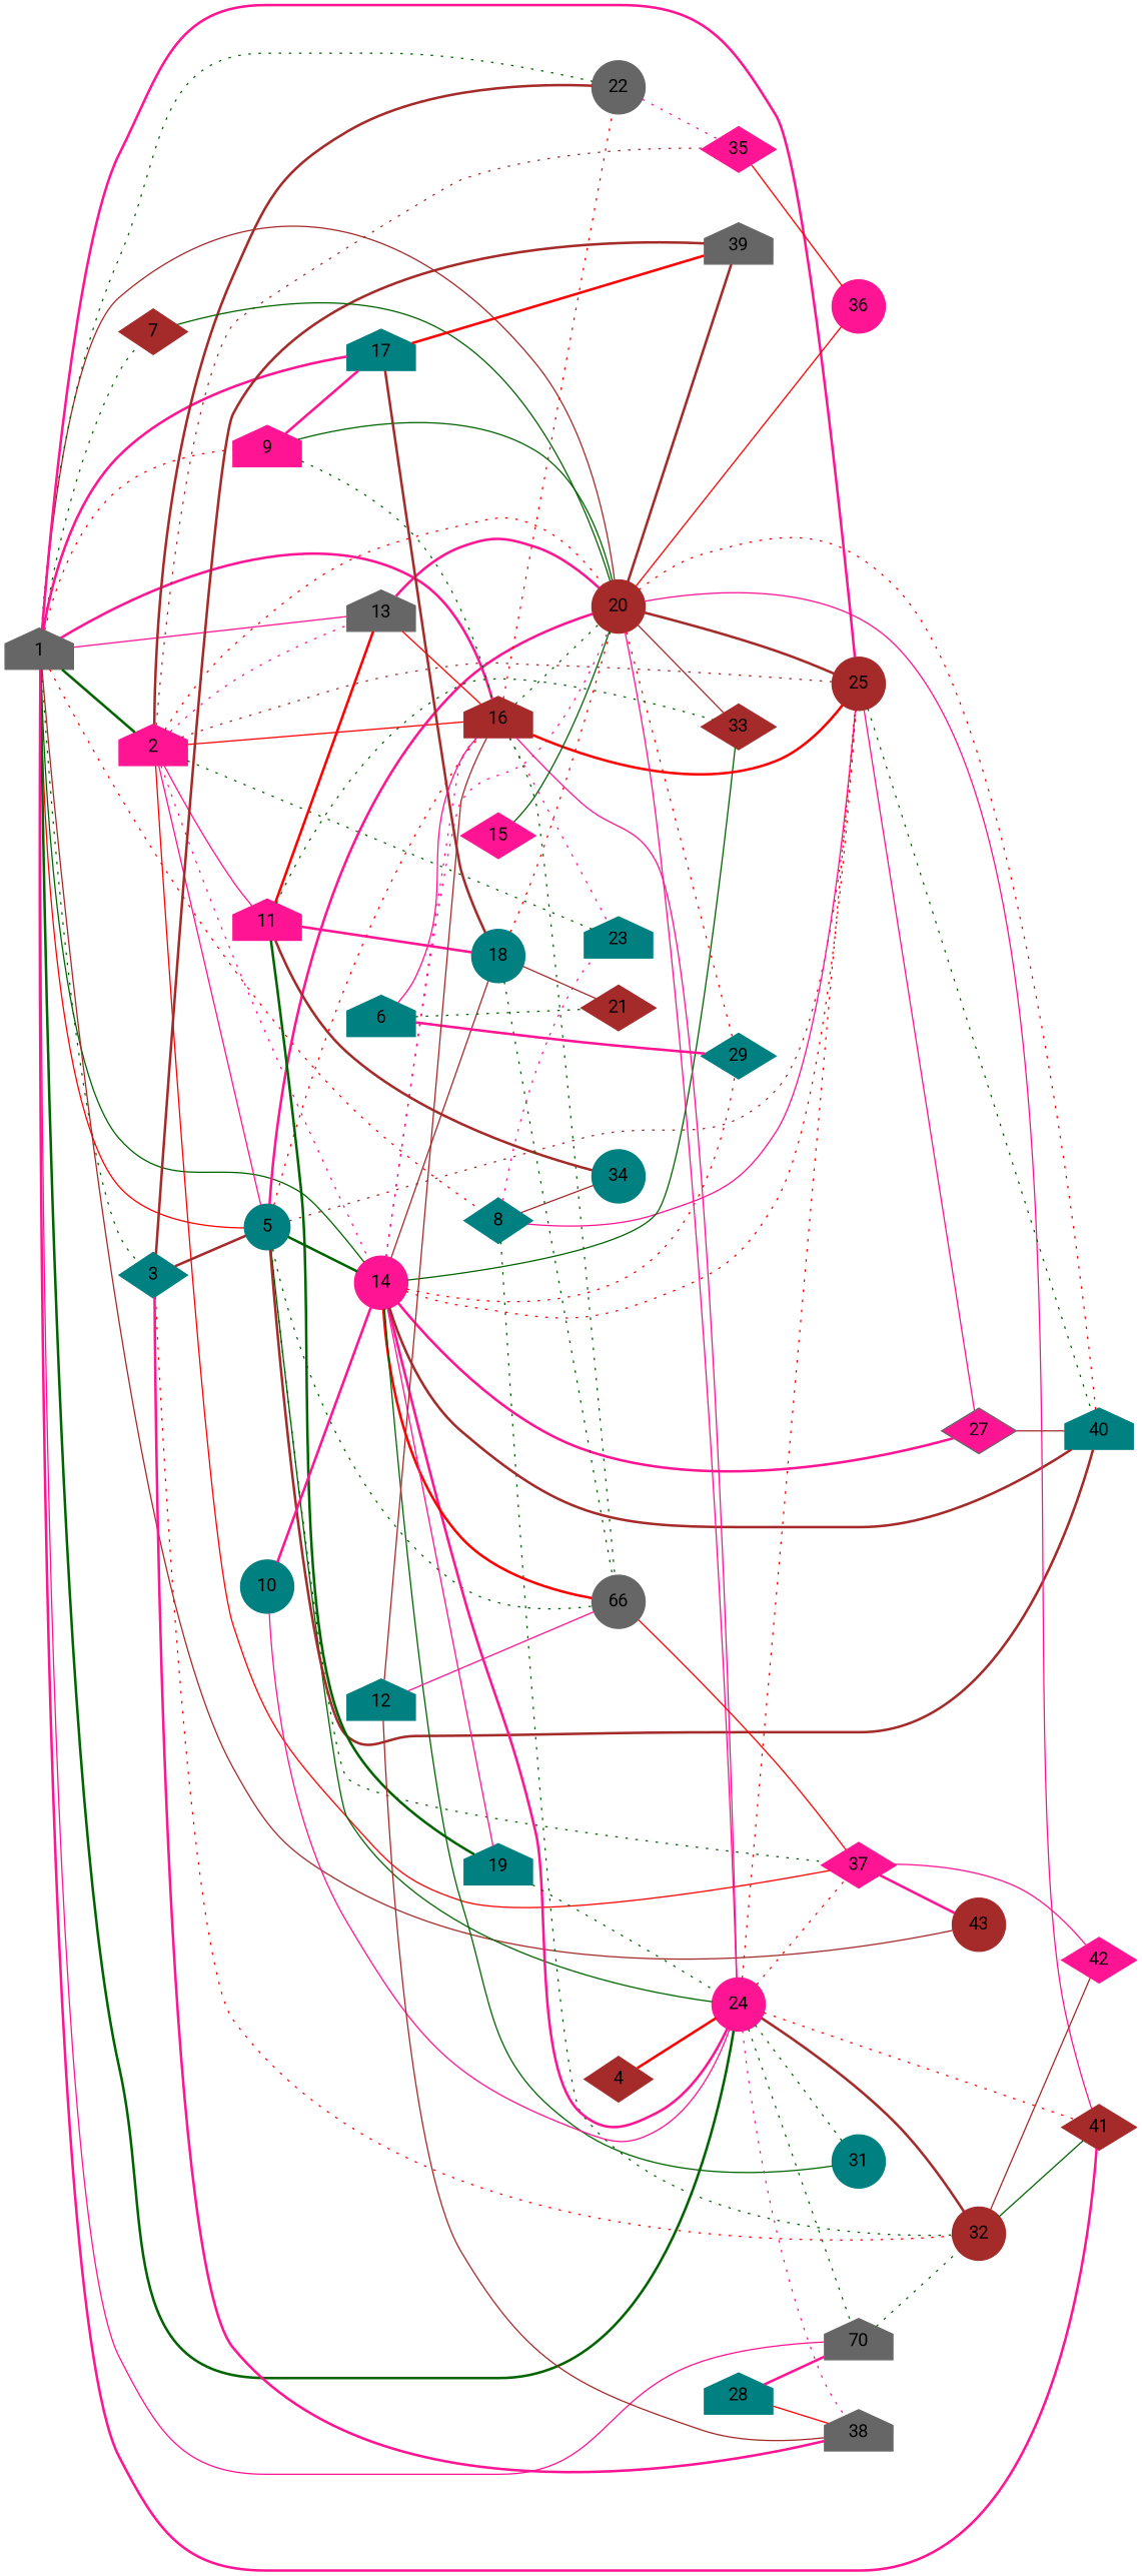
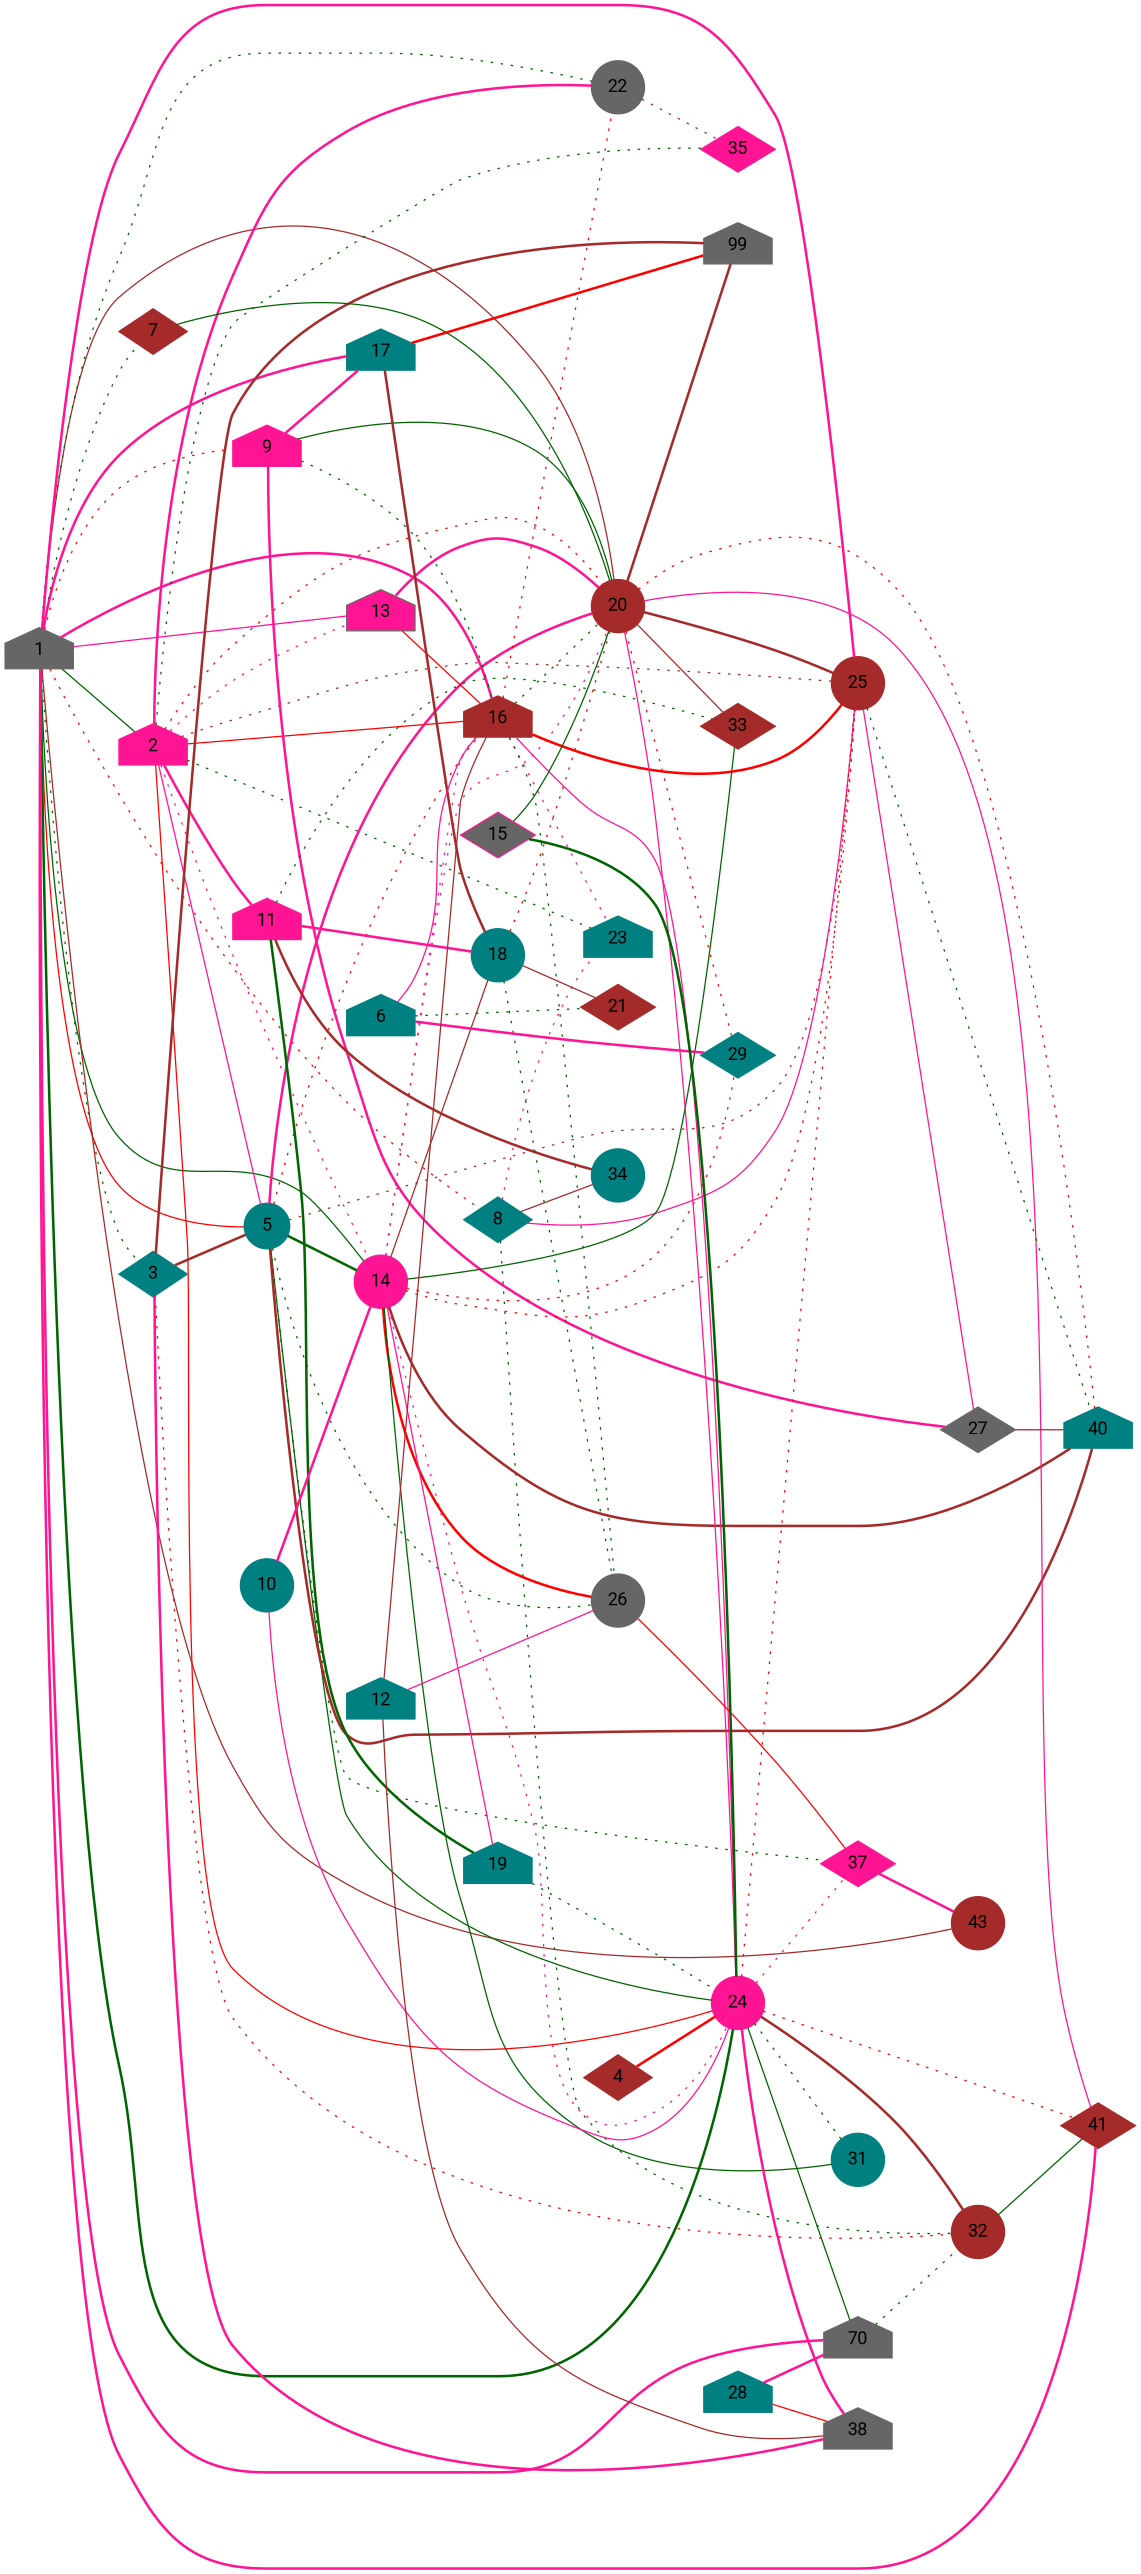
  graph {
    fontname=Roboto
    rankdir=LR
    node [color=teal fontname=Roboto shape=house style=filled]
    edge [color=deeppink fontname=Roboto style=dotted weight=1.0]
    1 [color=gray40]
    2 [color=deeppink]
    3 [shape=diamond]
    5 [shape=circle]
    7 [color=brown shape=diamond]
    8 [shape=diamond]
    9 [color=deeppink]
-   13 [color=gray40]
+   13 [color=gray40 fillcolor=deeppink]
    14 [color=deeppink shape=circle]
    16 [color=brown]
    17
    20 [color=brown shape=circle]
    22 [color=gray40 shape=circle]
    24 [color=deeppink shape=circle]
    25 [color=brown shape=circle]
    n16 [color=gray40 label=70]
    41 [color=brown shape=diamond]
    43 [color=brown shape=circle]
    11 [color=deeppink]
    23
    35 [color=deeppink shape=diamond]
    32 [color=brown shape=circle]
    38 [color=gray40]
-   39 [color=gray40]
-   26 [color=gray40 shape=circle label=66]
+   39 [color=gray40 label=99]
+   26 [color=gray40 shape=circle]
    37 [color=deeppink shape=diamond]
    40
    34 [shape=circle]
    29 [shape=diamond]
    18 [shape=circle]
    19
    33 [color=brown shape=diamond]
-   27 [color=gray40 shape=diamond fillcolor=deeppink]
+   27 [color=gray40 shape=diamond]
    31 [shape=circle]
-   36 [color=deeppink shape=circle]
-   42 [color=deeppink shape=diamond]
    4 [color=brown shape=diamond]
    6
    21 [color=brown shape=diamond]
    10 [shape=circle]
    12
-   15 [color=deeppink shape=diamond]
+   15 [color=deeppink shape=diamond fillcolor=gray40]
    28
-   1 -- 2 [color=darkgreen style=bold weight=2.0]
+   1 -- 2 [color=darkgreen style=solid weight=2.0]
    1 -- 3 [color=darkgreen]
    1 -- 5 [color=red style=solid weight=2.0]
    1 -- 7 [color=darkgreen weight=2.0]
    1 -- 8 [color=red]
    1 -- 9 [color=red]
    1 -- 13 [style=solid]
    1 -- 14 [color=darkgreen style=solid weight=2.0]
    1 -- 16 [style=bold weight=2.0]
    1 -- 17 [style=bold]
    1 -- 20 [color=brown style=solid weight=4.0]
    1 -- 22 [color=darkgreen]
    1 -- 24 [color=darkgreen style=bold weight=2.0]
    1 -- 25 [style=bold weight=2.0]
-   1 -- n16 [style=solid]
+   1 -- n16 [style=bold]
    1 -- 41 [style=bold]
    1 -- 43 [color=brown style=solid weight=2.0]
    2 -- 5 [style=solid weight=2.0]
    2 -- 13
    2 -- 14
    2 -- 16 [color=red style=solid weight=3.0]
    2 -- 20 [color=red weight=3.0]
-   2 -- 22 [color=brown style=bold]
-   2 -- 37 [color=red style=solid]
+   2 -- 22 [style=bold]
+   2 -- 24 [color=red style=solid]
    2 -- 25 [color=brown]
-   2 -- 11 [style=solid]
+   2 -- 11 [style=bold]
    2 -- 23 [color=darkgreen]
-   2 -- 35 [color=brown]
+   2 -- 35 [color=darkgreen]
    3 -- 5 [color=brown style=bold]
    3 -- 32 [color=red]
    3 -- 38 [style=bold]
    3 -- 39 [color=brown style=bold]
    5 -- 14 [color=darkgreen style=bold weight=2.0]
    5 -- 16 [color=red weight=2.0]
    5 -- 20 [style=bold weight=2.0]
    5 -- 24 [color=darkgreen style=solid]
    5 -- 25 [color=brown]
    5 -- 26 [color=darkgreen]
    5 -- 37 [color=darkgreen]
    5 -- 40 [color=brown style=bold]
    7 -- 20 [color=darkgreen style=solid]
    8 -- 25 [style=solid]
    8 -- 23
    8 -- 32 [color=darkgreen]
    8 -- 34 [color=brown style=solid]
    9 -- 16 [color=darkgreen]
    9 -- 17 [style=bold]
    9 -- 20 [color=darkgreen style=solid]
    13 -- 16 [color=red style=solid]
    13 -- 20 [style=bold]
    14 -- 16
    14 -- 20 [weight=2.0]
-   14 -- 24 [style=bold]
+   14 -- 24
    14 -- 25 [color=red]
    14 -- 26 [color=red style=bold]
    14 -- 40 [color=brown style=bold]
    14 -- 29 [color=red]
    14 -- 18 [color=brown style=solid]
    14 -- 19 [style=solid]
    14 -- 33 [color=darkgreen style=solid weight=2.0]
-   14 -- 27 [style=bold]
+   9 -- 27 [style=bold]
    14 -- 31 [color=darkgreen style=solid]
    16 -- 20 [color=darkgreen weight=2.0]
    16 -- 22 [color=red]
    16 -- 24 [style=solid]
    16 -- 25 [color=red style=bold]
    16 -- 23
    16 -- 26 [color=darkgreen]
    17 -- 39 [color=red style=bold]
    17 -- 18 [color=brown style=bold]
    20 -- 24 [style=solid weight=4.0]
    20 -- 25 [color=brown style=bold weight=3.0]
    20 -- 41 [style=solid]
    20 -- 39 [color=brown style=bold]
    20 -- 40 [color=red]
    20 -- 29 [color=red]
    20 -- 33 [color=brown style=solid]
-   20 -- 36 [color=red style=solid]
-   22 -- 35
+   22 -- 35 [color=brown]
    24 -- 25 [color=red weight=2.0]
-   24 -- n16 [color=darkgreen]
+   24 -- n16 [color=darkgreen style=solid]
    24 -- 41 [color=red]
    24 -- 32 [color=brown style=bold]
-   24 -- 38
-   24 -- 37 [color=red]
+   24 -- 38 [style=bold]
+   24 -- 37
    24 -- 31 [color=darkgreen]
    25 -- 40 [color=darkgreen]
    25 -- 27 [style=solid]
    n16 -- 32 [color=darkgreen weight=2.0]
-   11 -- 13 [color=red style=bold]
    11 -- 34 [color=brown style=bold]
    11 -- 18 [style=bold]
    11 -- 19 [color=darkgreen style=bold]
    11 -- 33 [color=darkgreen]
-   35 -- 36 [color=red style=solid]
    32 -- 41 [color=darkgreen style=solid]
-   32 -- 42 [color=brown style=solid]
    26 -- 37 [color=red style=solid]
    37 -- 43 [style=bold]
-   37 -- 42 [style=solid]
    18 -- 20 [color=red]
    18 -- 26 [color=darkgreen]
    18 -- 21 [color=brown style=solid]
    19 -- 24 [color=darkgreen]
    27 -- 40 [color=brown style=solid]
    4 -- 24 [color=red style=bold]
    6 -- 16 [style=solid weight=2.0]
    6 -- 29 [style=bold]
    6 -- 21 [color=darkgreen]
    10 -- 14 [style=bold]
    10 -- 24 [style=solid]
    12 -- 16 [color=brown style=solid]
    12 -- 38 [color=brown style=solid]
    12 -- 26 [style=solid]
    15 -- 20 [color=darkgreen style=solid weight=2.0]
+   15 -- 24 [color=darkgreen style=bold]
    28 -- n16 [style=bold]
    28 -- 38 [color=red style=solid]
  }
